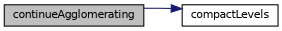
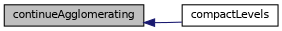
  digraph {
    rankdir=LR
    node [color=black fontname=Helvetica fontsize=10 shape=record]
    n1 [fillcolor=grey75 fontcolor=black height=0.2 label=continueAgglomerating style=filled width=0.4]
    n2 [height=0.2 label=compactLevels width=0.4]
-   n2 -> n1 [color=midnightblue dir=back fontname=Helvetica fontsize=10 labelfontname=Helvetica labelfontsize=10 style=solid]
+   n1 -> n2 [color=midnightblue dir=back fontname=Helvetica fontsize=10 labelfontname=Helvetica labelfontsize=10 style=solid]
  }
